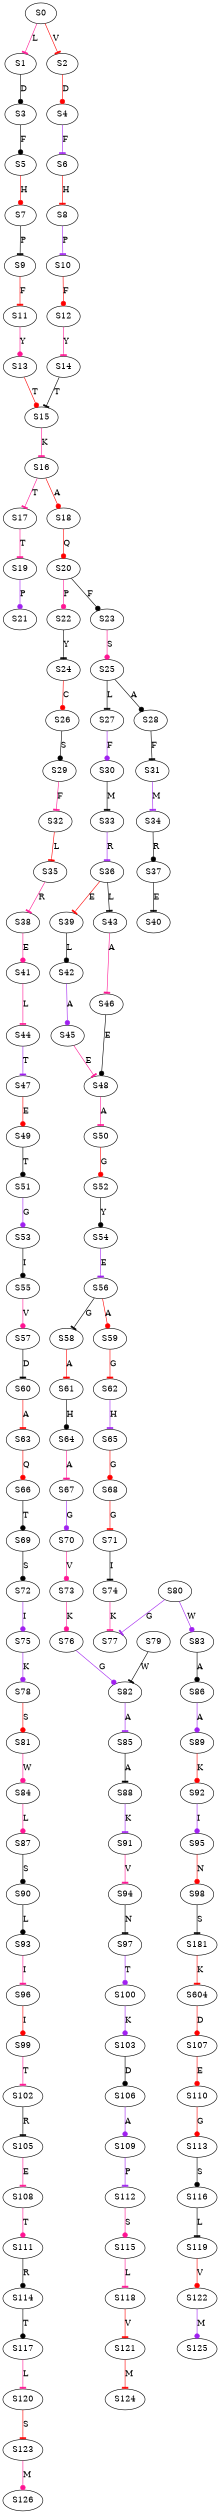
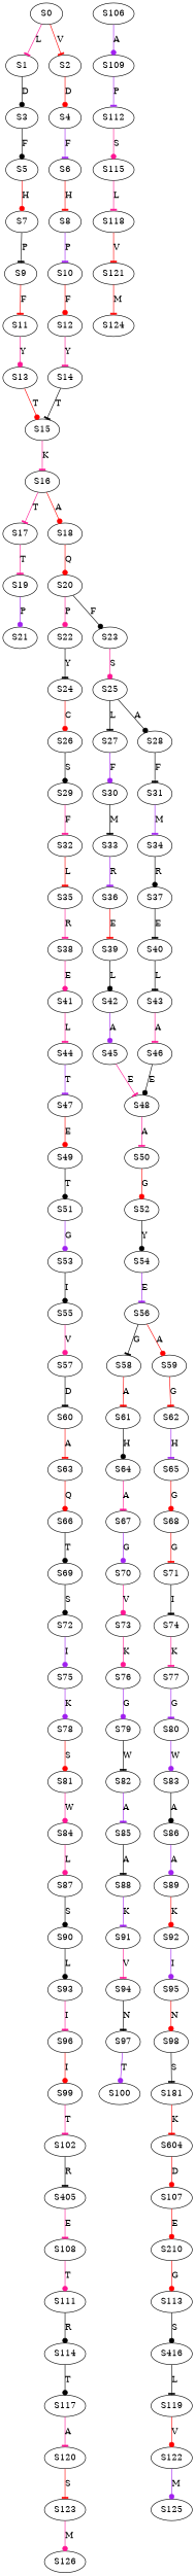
  strict digraph {
    edge [arrowhead=dot color=black]
    S0
    S1
    S2
    S3
    S4
    S5
    S6
    S7
    S8
    S9
    S10
    S11
    S12
    S13
    S14
    S15
    S16
    S17
    S18
    S19
    S20
    S21
    S22
    S23
    S24
    S25
    S26
    S27
    S28
    S29
    S30
    S31
    S32
    S33
    S34
    S35
    S36
    S37
    S38
    S39
    S40
    S41
    S42
    S43
    S44
    S45
    S46
    S47
    S48
    S49
    S50
    S51
    S52
    S53
    S54
    S55
    S56
    S57
    S58
    S59
    S60
    S61
    S62
    S63
    S64
    S65
    S66
    S67
    S68
    S69
    S70
    S71
    S72
    S73
    S74
    S75
    S76
    S77
    S78
    S79
    S80
    S81
    S82
    S83
    S84
    S85
    S86
    S87
    S88
    S89
    S90
    S91
    S92
    S93
    S94
    S95
    S96
    S97
    S98
    S99
    S100
    n102 [label=S181]
    S102
-   S103
    n105 [label=S604]
-   S105
+   S105 [label=S405]
    S106
    S107
    S108
    S109
-   S110
+   S110 [label=S210]
    S111
    S112
    S113
    S114
    S115
-   S116
+   S116 [label=S416]
    S117
    S118
    S119
    S120
    S121
    S122
    S123
    S124
    S125
    S126
    S0 -> S1 [arrowhead=tee color=deeppink label=L]
    S0 -> S2 [arrowhead=tee color=red label=V]
    S1 -> S3 [label=D]
    S2 -> S4 [color=red label=D]
    S3 -> S5 [label=F]
    S4 -> S6 [arrowhead=tee color=purple label=F]
    S5 -> S7 [color=red label=H]
    S6 -> S8 [arrowhead=tee color=red label=H]
    S7 -> S9 [arrowhead=tee label=P]
    S8 -> S10 [arrowhead=tee color=purple label=P]
    S9 -> S11 [arrowhead=tee color=red label=F]
    S10 -> S12 [color=red label=F]
    S11 -> S13 [color=deeppink label=Y]
    S12 -> S14 [arrowhead=tee color=deeppink label=Y]
    S13 -> S15 [color=red label=T]
    S14 -> S15 [arrowhead=tee label=T]
    S15 -> S16 [arrowhead=tee color=deeppink label=K]
    S16 -> S17 [arrowhead=tee color=deeppink label=T]
    S16 -> S18 [color=red label=A]
    S17 -> S19 [arrowhead=tee color=deeppink label=T]
    S18 -> S20 [color=red label=Q]
    S19 -> S21 [color=purple label=P]
    S20 -> S22 [color=deeppink label=P]
    S20 -> S23 [label=F]
    S22 -> S24 [arrowhead=tee label=Y]
    S23 -> S25 [color=deeppink label=S]
    S24 -> S26 [color=red label=C]
    S25 -> S27 [arrowhead=tee label=L]
    S25 -> S28 [label=A]
    S26 -> S29 [label=S]
    S27 -> S30 [color=purple label=F]
    S28 -> S31 [arrowhead=tee label=F]
    S29 -> S32 [arrowhead=tee color=deeppink label=F]
    S30 -> S33 [arrowhead=tee label=M]
    S31 -> S34 [arrowhead=tee color=purple label=M]
    S32 -> S35 [arrowhead=tee color=red label=L]
    S33 -> S36 [arrowhead=tee color=purple label=R]
    S34 -> S37 [label=R]
    S35 -> S38 [arrowhead=tee color=deeppink label=R]
    S36 -> S39 [arrowhead=tee color=red label=E]
    S37 -> S40 [arrowhead=tee label=E]
    S38 -> S41 [color=deeppink label=E]
    S39 -> S42 [label=L]
-   S36 -> S43 [arrowhead=tee label=L]
+   S40 -> S43 [arrowhead=tee label=L]
    S41 -> S44 [arrowhead=tee color=deeppink label=L]
    S42 -> S45 [color=purple label=A]
    S43 -> S46 [arrowhead=tee color=deeppink label=A]
    S44 -> S47 [arrowhead=tee color=purple label=T]
    S45 -> S48 [arrowhead=tee color=deeppink label=E]
    S46 -> S48 [label=E]
    S47 -> S49 [color=red label=E]
    S48 -> S50 [arrowhead=tee color=deeppink label=A]
    S49 -> S51 [label=T]
    S50 -> S52 [color=red label=G]
    S51 -> S53 [color=purple label=G]
    S52 -> S54 [label=Y]
    S53 -> S55 [label=I]
    S54 -> S56 [arrowhead=tee color=purple label=E]
    S55 -> S57 [color=deeppink label=V]
    S56 -> S58 [arrowhead=tee label=G]
    S56 -> S59 [color=red label=A]
    S57 -> S60 [arrowhead=tee label=D]
    S58 -> S61 [arrowhead=tee color=red label=A]
    S59 -> S62 [arrowhead=tee color=red label=G]
    S60 -> S63 [arrowhead=tee color=red label=A]
    S61 -> S64 [label=H]
    S62 -> S65 [arrowhead=tee color=purple label=H]
    S63 -> S66 [color=red label=Q]
    S64 -> S67 [arrowhead=tee color=deeppink label=A]
    S65 -> S68 [color=red label=G]
    S66 -> S69 [label=T]
    S67 -> S70 [color=purple label=G]
    S68 -> S71 [arrowhead=tee color=red label=G]
    S69 -> S72 [label=S]
    S70 -> S73 [color=deeppink label=V]
    S71 -> S74 [arrowhead=tee label=I]
    S72 -> S75 [color=purple label=I]
    S73 -> S76 [color=deeppink label=K]
    S74 -> S77 [arrowhead=tee color=deeppink label=K]
    S75 -> S78 [color=purple label=K]
-   S76 -> S82 [color=purple label=G]
-   S80 -> S77 [arrowhead=tee color=purple label=G]
+   S76 -> S79 [color=purple label=G]
+   S77 -> S80 [arrowhead=tee color=purple label=G]
    S78 -> S81 [color=red label=S]
    S79 -> S82 [arrowhead=tee label=W]
    S80 -> S83 [color=purple label=W]
    S81 -> S84 [color=deeppink label=W]
    S82 -> S85 [arrowhead=tee color=purple label=A]
    S83 -> S86 [label=A]
    S84 -> S87 [color=deeppink label=L]
    S85 -> S88 [arrowhead=tee label=A]
    S86 -> S89 [color=purple label=A]
    S87 -> S90 [label=S]
    S88 -> S91 [arrowhead=tee color=purple label=K]
    S89 -> S92 [color=red label=K]
    S90 -> S93 [label=L]
    S91 -> S94 [arrowhead=tee color=deeppink label=V]
    S92 -> S95 [color=purple label=I]
    S93 -> S96 [arrowhead=tee color=deeppink label=I]
    S94 -> S97 [arrowhead=tee label=N]
    S95 -> S98 [color=red label=N]
    S96 -> S99 [color=red label=I]
    S97 -> S100 [color=purple label=T]
    S98 -> n102 [arrowhead=tee label=S]
    S99 -> S102 [arrowhead=tee color=deeppink label=T]
-   S100 -> S103 [color=purple label=K]
    n102 -> n105 [arrowhead=tee color=red label=K]
    S102 -> S105 [arrowhead=tee label=R]
-   S103 -> S106 [label=D]
    n105 -> S107 [color=red label=D]
    S105 -> S108 [arrowhead=tee color=deeppink label=E]
    S106 -> S109 [color=purple label=A]
    S107 -> S110 [color=red label=E]
    S108 -> S111 [color=deeppink label=T]
    S109 -> S112 [arrowhead=tee color=purple label=P]
    S110 -> S113 [color=red label=G]
    S111 -> S114 [label=R]
    S112 -> S115 [color=deeppink label=S]
    S113 -> S116 [label=S]
    S114 -> S117 [label=T]
    S115 -> S118 [arrowhead=tee color=deeppink label=L]
    S116 -> S119 [arrowhead=tee label=L]
-   S117 -> S120 [arrowhead=tee color=deeppink label=L]
+   S117 -> S120 [arrowhead=tee color=deeppink label=A]
    S118 -> S121 [arrowhead=tee color=red label=V]
    S119 -> S122 [color=red label=V]
    S120 -> S123 [arrowhead=tee color=red label=S]
    S121 -> S124 [arrowhead=tee color=red label=M]
    S122 -> S125 [color=purple label=M]
    S123 -> S126 [color=deeppink label=M]
  }
